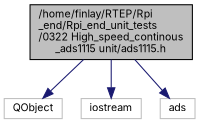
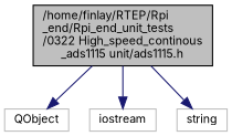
  digraph {
    fontname=Inter
    node [color=grey75 fillcolor=white fontname=Inter fontsize=10 shape=record style=filled]
    edge [color=midnightblue fontname=Inter fontsize=10 labelfontname=Helvetica labelfontsize=10 style=solid]
    n1 [color=black fillcolor=grey75 fontcolor=black height=0.2 label="/home/finlay/RTEP/Rpi\l_end/Rpi_end_unit_tests\l/0322 High_speed_continous\l_ads1115 unit/ads1115.h" width=0.4]
    n2 [height=0.2 label=QObject width=0.4]
    n3 [height=0.2 label=iostream width=0.4]
-   n4 [height=0.2 label=ads width=0.4]
+   n4 [height=0.2 label=string width=0.4]
    n1 -> n2
    n1 -> n3
    n1 -> n4
  }
